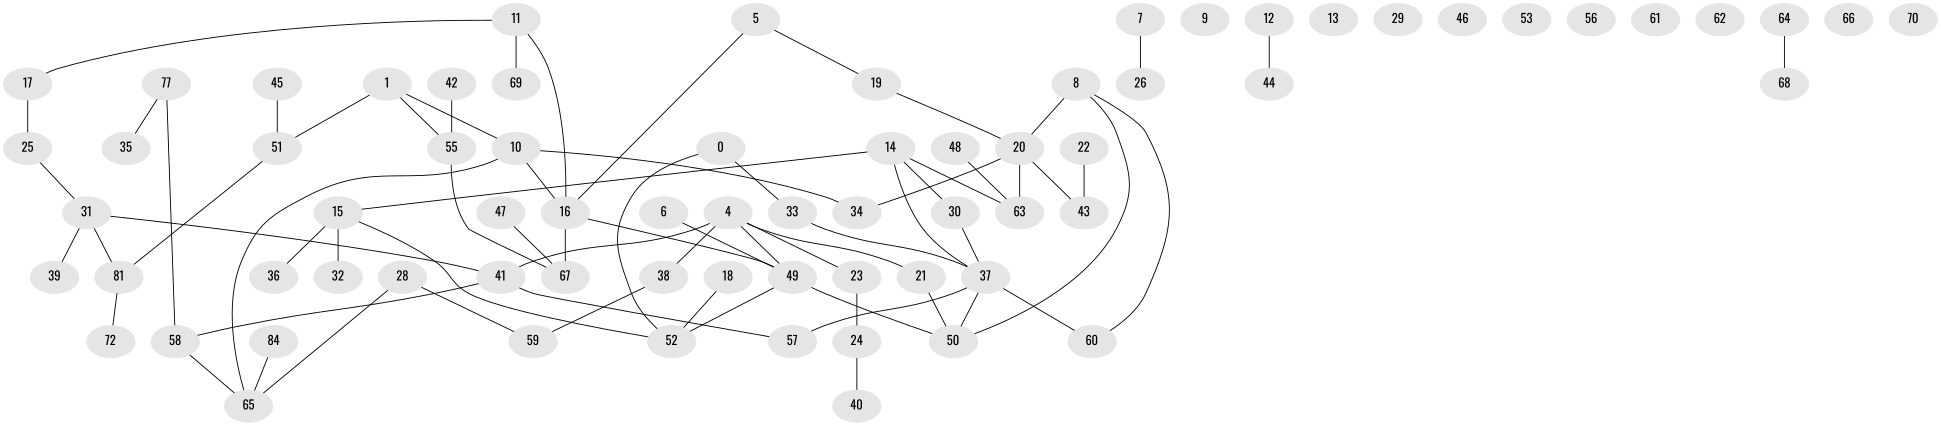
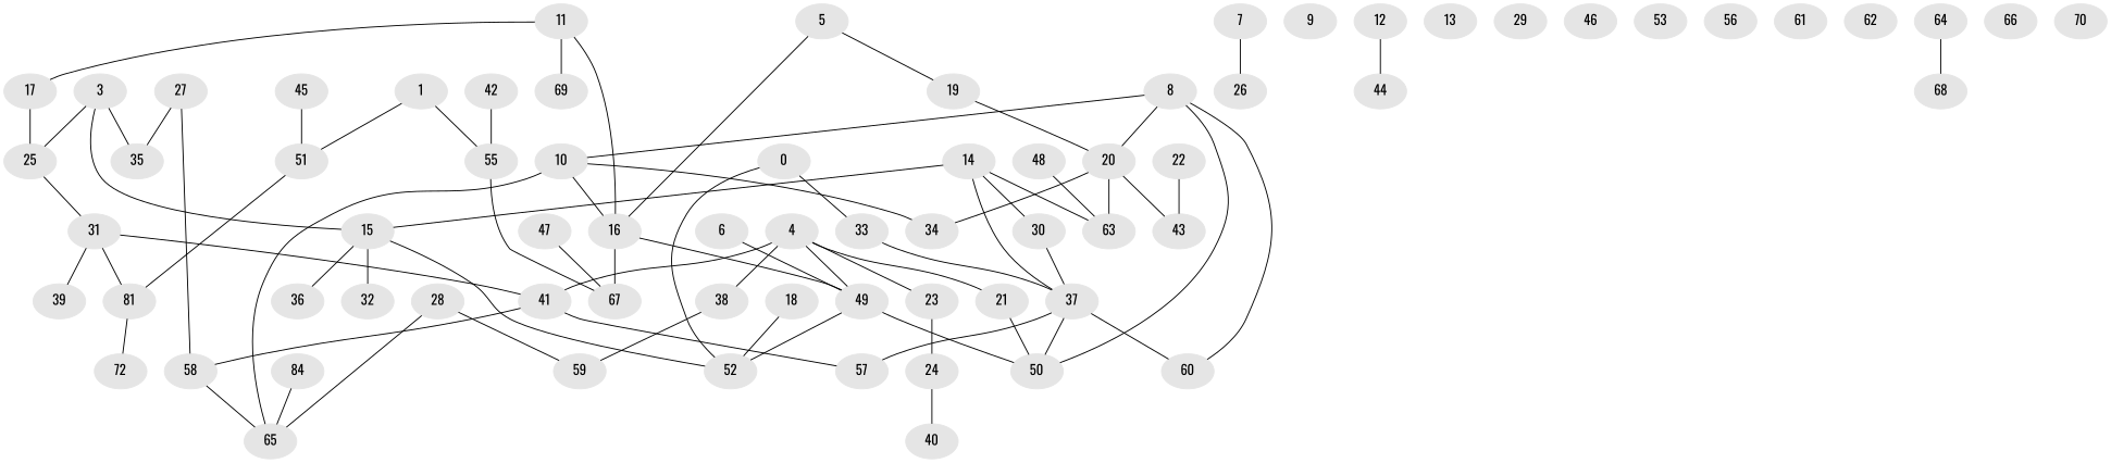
  graph {
    fontname=Oswald
    node [color=gray90 fontname=Oswald style=filled]
    edge [fontname=Oswald]
    1
    51
    55
    n4 [label=81]
    67
    n6 [label=0]
    33
    52
    37
+   3
    15
    25
    35
    32
    36
    31
    4
    21
    23
    38
    41
    49
    50
    24
    59
    58
    57
    5
    16
    19
    20
    6
    7
    26
    8
    10
    60
    34
    65
    63
    43
    9
    11
    17
    69
    12
    44
    13
    14
    30
    18
    22
    40
    39
-   27 [label=77]
+   27
    28
    29
    72
    42
    45
    46
    47
    48
    53
    n65 [label=84]
    56
    61
    62
    64
    68
    66
    70
    1 -- 51
    1 -- 55
    51 -- n4
    55 -- 67
    n4 -- 72
    n6 -- 33
    n6 -- 52
    33 -- 37
    37 -- 50
    37 -- 57
    37 -- 60
+   3 -- 15
+   3 -- 25
+   3 -- 35
    15 -- 52
    15 -- 32
    15 -- 36
    25 -- 31
    31 -- n4
    31 -- 41
    31 -- 39
    4 -- 21
    4 -- 23
    4 -- 38
    4 -- 41
    4 -- 49
    21 -- 50
    23 -- 24
    38 -- 59
    41 -- 58
    41 -- 57
    49 -- 52
    49 -- 50
    24 -- 40
    58 -- 65
    5 -- 16
    5 -- 19
    16 -- 67
    16 -- 49
    19 -- 20
    20 -- 34
    20 -- 63
    20 -- 43
    6 -- 49
    7 -- 26
    8 -- 50
    8 -- 20
-   1 -- 10
+   8 -- 10
    8 -- 60
    10 -- 16
    10 -- 34
    10 -- 65
    11 -- 16
    11 -- 17
    11 -- 69
    17 -- 25
    12 -- 44
    14 -- 37
    14 -- 15
    14 -- 63
    14 -- 30
    30 -- 37
    18 -- 52
    22 -- 43
    27 -- 35
    27 -- 58
    28 -- 59
    28 -- 65
    42 -- 55
    45 -- 51
    47 -- 67
    48 -- 63
    n65 -- 65
    64 -- 68
  }
